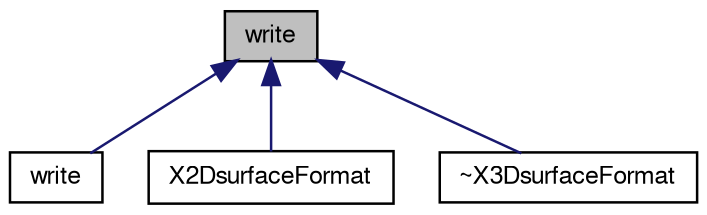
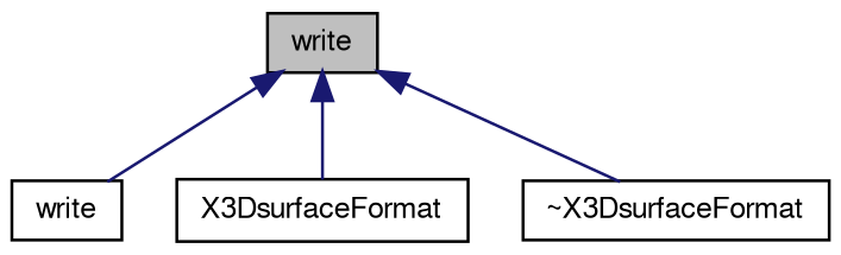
  digraph {
    rankdir=TB
    node [color=black fontname=FreeSans fontsize=10 shape=record]
    edge [color=midnightblue dir=back fontname=FreeSans fontsize=10 labelfontname=FreeSans labelfontsize=10 style=solid]
    n1 [fillcolor=grey75 fontcolor=black height=0.2 label=write style=filled width=0.4]
    n2 [height=0.2 label=write width=0.4]
-   n3 [height=0.2 label=X2DsurfaceFormat width=0.4]
+   n3 [height=0.2 label=X3DsurfaceFormat width=0.4]
    n4 [height=0.2 label="~X3DsurfaceFormat" width=0.4]
    n1 -> n2
    n1 -> n3
    n1 -> n4
  }
